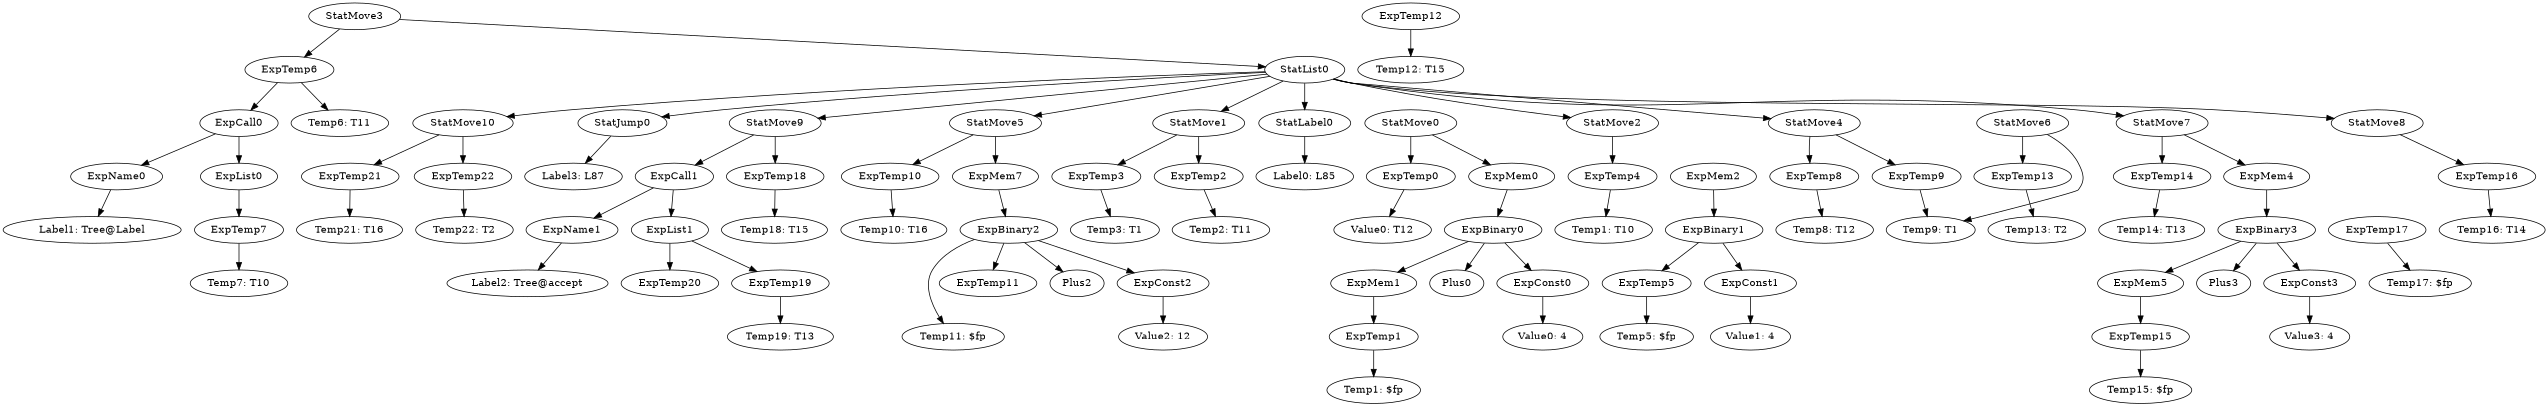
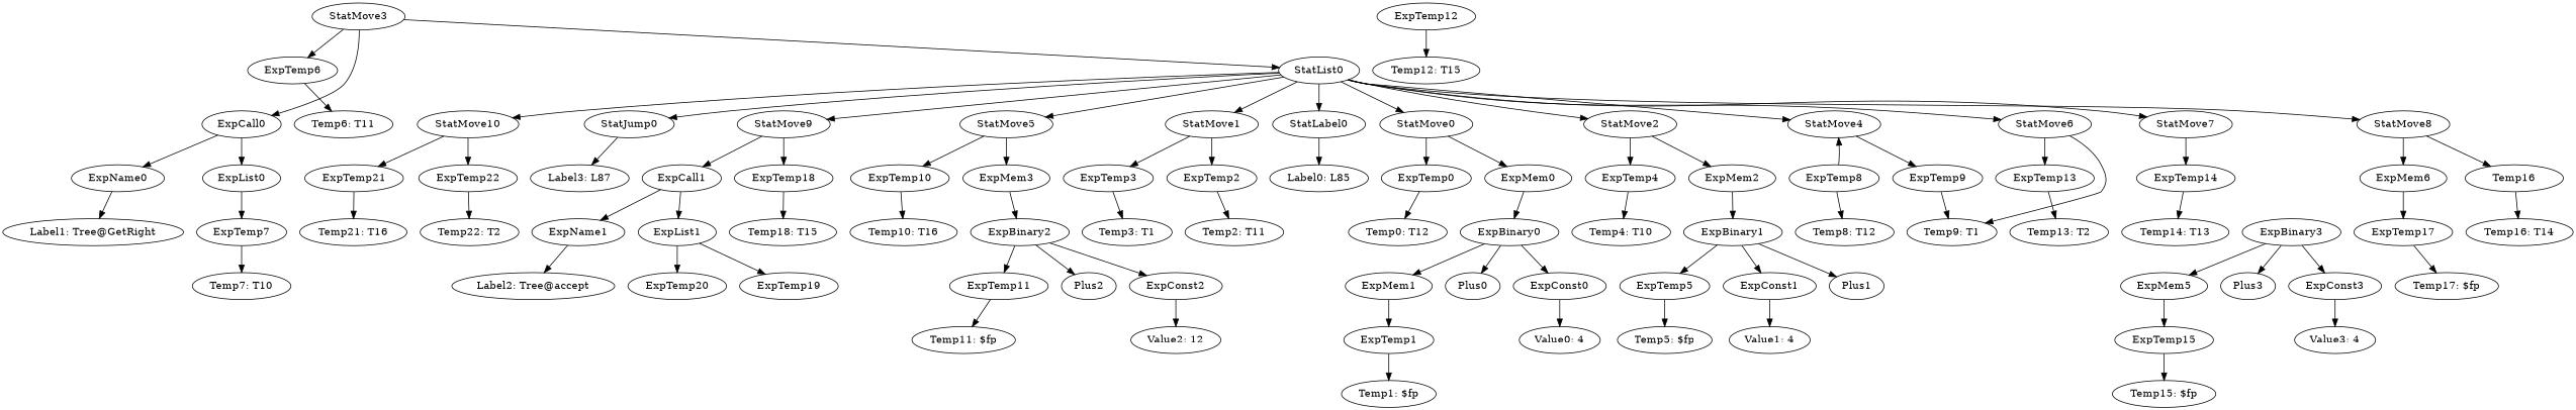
  digraph {
    ordering=out
    StatMove10
    ExpTemp21
    ExpTemp22
    "Temp21: T16"
    "Temp22: T2"
    StatJump0
    "Label3: L87"
    ExpCall1
    ExpName1
    ExpList1
    "Label2: Tree@accept"
    ExpTemp20
    ExpTemp19
-   "Temp19: T13"
    StatMove9
    ExpTemp18
    "Temp18: T15"
+   ExpMem6
    ExpTemp17
    "Temp17: $fp"
    ExpName0
-   "Label1: Tree@GetRight" [label="Label1: Tree@Label"]
+   "Label1: Tree@GetRight"
    StatMove3
    ExpTemp6
    ExpCall0
    StatList0
    "Temp6: T11"
    ExpList0
    ExpTemp7
    ExpTemp11
    "Temp11: $fp"
    ExpTemp5
    "Temp5: $fp"
    ExpTemp1
    "Temp1: $fp"
    ExpTemp14
    "Temp14: T13"
    "Temp7: T10"
    ExpTemp4
-   "Temp4: T10" [label="Temp1: T10"]
+   "Temp4: T10"
    ExpTemp3
    "Temp3: T1"
    ExpConst1
    "Value1: 4"
    StatMove5
    ExpTemp10
-   ExpMem3 [label=ExpMem7]
+   ExpMem3
    "Temp10: T16"
    ExpBinary2
    Plus2
    ExpConst2
    StatMove1
    ExpTemp2
    "Temp2: T11"
    ExpTemp8
    "Temp8: T12"
    ExpBinary0
    ExpMem1
    Plus0
    ExpConst0
    "Value0: 4"
    ExpMem2
    ExpBinary1
+   Plus1
    ExpTemp12
    "Temp12: T15"
-   ExpMem4
    ExpBinary3
    ExpMem5
    Plus3
    ExpConst3
    ExpTemp15
    "Value3: 4"
    ExpTemp0
-   "Temp0: T12" [label="Value0: T12"]
+   "Temp0: T12"
    StatLabel0
    StatMove0
    StatMove2
    StatMove4
    StatMove6
    StatMove7
    StatMove8
    "Label0: L85"
    ExpMem0
    ExpTemp9
    ExpTemp13
    "Temp9: T1"
-   ExpTemp16
+   ExpTemp16 [label=Temp16]
    "Temp13: T2"
    "Temp16: T14"
    "Temp15: $fp"
    "Value2: 12"
    StatMove10 -> ExpTemp21
    StatMove10 -> ExpTemp22
    ExpTemp21 -> "Temp21: T16"
    ExpTemp22 -> "Temp22: T2"
    StatJump0 -> "Label3: L87"
    ExpCall1 -> ExpName1
    ExpCall1 -> ExpList1
    ExpName1 -> "Label2: Tree@accept"
    ExpList1 -> ExpTemp20
    ExpList1 -> ExpTemp19
-   ExpTemp19 -> "Temp19: T13"
    StatMove9 -> ExpCall1
    StatMove9 -> ExpTemp18
    ExpTemp18 -> "Temp18: T15"
+   ExpMem6 -> ExpTemp17
    ExpTemp17 -> "Temp17: $fp"
    ExpName0 -> "Label1: Tree@GetRight"
    StatMove3 -> ExpTemp6
-   ExpTemp6 -> ExpCall0
+   StatMove3 -> ExpCall0
    StatMove3 -> StatList0
    ExpTemp6 -> "Temp6: T11"
    ExpCall0 -> ExpName0
    ExpCall0 -> ExpList0
    StatList0 -> StatMove10
    StatList0 -> StatJump0
    StatList0 -> StatMove9
    StatList0 -> StatMove5
    StatList0 -> StatMove1
    StatList0 -> StatLabel0
+   StatList0 -> StatMove0
    StatList0 -> StatMove2
    StatList0 -> StatMove4
+   StatList0 -> StatMove6
    StatList0 -> StatMove7
    StatList0 -> StatMove8
    ExpList0 -> ExpTemp7
    ExpTemp7 -> "Temp7: T10"
-   ExpBinary2 -> "Temp11: $fp"
+   ExpTemp11 -> "Temp11: $fp"
    ExpTemp5 -> "Temp5: $fp"
    ExpTemp1 -> "Temp1: $fp"
    ExpTemp14 -> "Temp14: T13"
    ExpTemp4 -> "Temp4: T10"
    ExpTemp3 -> "Temp3: T1"
    ExpConst1 -> "Value1: 4"
    StatMove5 -> ExpTemp10
    StatMove5 -> ExpMem3
    ExpTemp10 -> "Temp10: T16"
    ExpMem3 -> ExpBinary2
    ExpBinary2 -> ExpTemp11
    ExpBinary2 -> Plus2
    ExpBinary2 -> ExpConst2
    ExpConst2 -> "Value2: 12"
    StatMove1 -> ExpTemp3
    StatMove1 -> ExpTemp2
    ExpTemp2 -> "Temp2: T11"
    ExpTemp8 -> "Temp8: T12"
    ExpBinary0 -> ExpMem1
    ExpBinary0 -> Plus0
    ExpBinary0 -> ExpConst0
    ExpMem1 -> ExpTemp1
    ExpConst0 -> "Value0: 4"
    ExpMem2 -> ExpBinary1
    ExpBinary1 -> ExpTemp5
    ExpBinary1 -> ExpConst1
+   ExpBinary1 -> Plus1
    ExpTemp12 -> "Temp12: T15"
-   ExpMem4 -> ExpBinary3
    ExpBinary3 -> ExpMem5
    ExpBinary3 -> Plus3
    ExpBinary3 -> ExpConst3
    ExpMem5 -> ExpTemp15
    ExpConst3 -> "Value3: 4"
    ExpTemp15 -> "Temp15: $fp"
    ExpTemp0 -> "Temp0: T12"
    StatLabel0 -> "Label0: L85"
    StatMove0 -> ExpTemp0
    StatMove0 -> ExpMem0
    StatMove2 -> ExpTemp4
-   StatMove4 -> ExpTemp8
+   StatMove2 -> ExpMem2
+   ExpTemp8 -> StatMove4
    StatMove4 -> ExpTemp9
    StatMove6 -> ExpTemp13
    StatMove6 -> "Temp9: T1"
    StatMove7 -> ExpTemp14
-   StatMove7 -> ExpMem4
+   StatMove8 -> ExpMem6
    StatMove8 -> ExpTemp16
    ExpMem0 -> ExpBinary0
    ExpTemp9 -> "Temp9: T1"
    ExpTemp13 -> "Temp13: T2"
    ExpTemp16 -> "Temp16: T14"
  }
